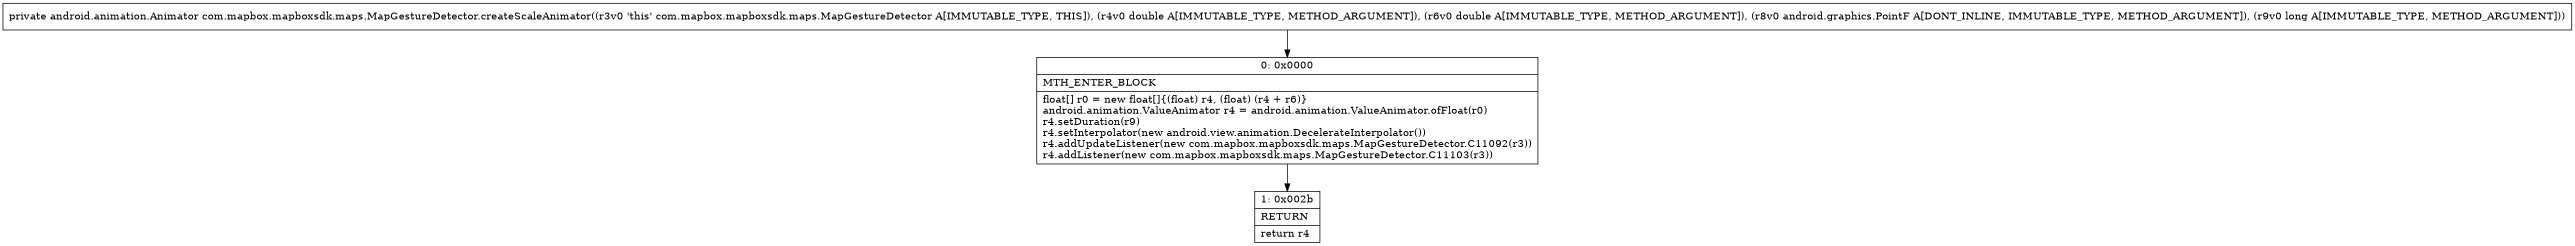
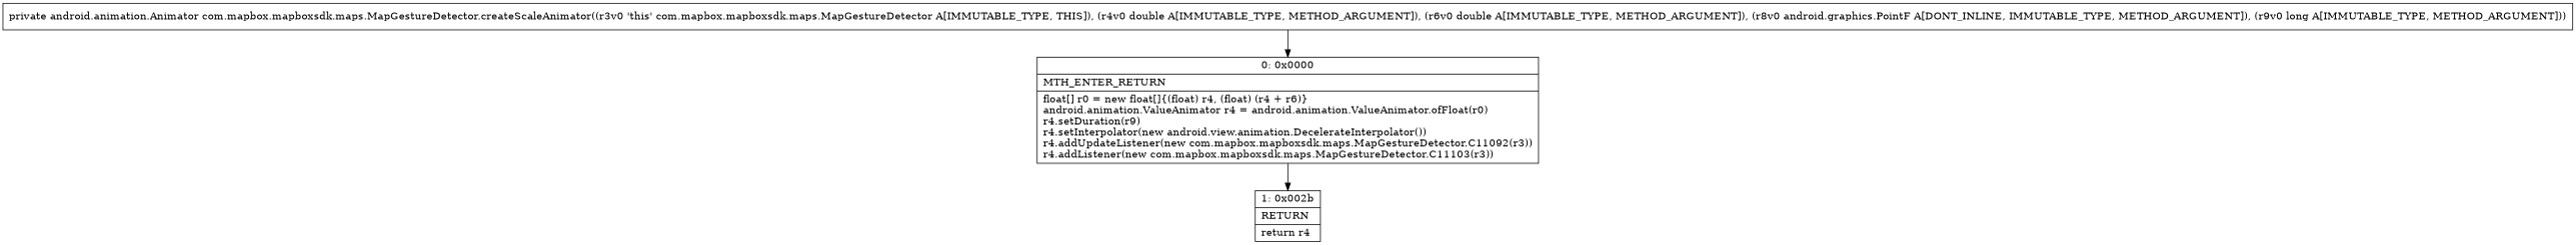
  digraph {
    node [shape=record]
-   n1 [label="{0\:\ 0x0000|MTH_ENTER_BLOCK\l|float[] r0 = new float[]\{(float) r4, (float) (r4 + r6)\}\landroid.animation.ValueAnimator r4 = android.animation.ValueAnimator.ofFloat(r0)\lr4.setDuration(r9)\lr4.setInterpolator(new android.view.animation.DecelerateInterpolator())\lr4.addUpdateListener(new com.mapbox.mapboxsdk.maps.MapGestureDetector.C11092(r3))\lr4.addListener(new com.mapbox.mapboxsdk.maps.MapGestureDetector.C11103(r3))\l}"]
+   n1 [label="{0\:\ 0x0000|MTH_ENTER_RETURN\l|float[] r0 = new float[]\{(float) r4, (float) (r4 + r6)\}\landroid.animation.ValueAnimator r4 = android.animation.ValueAnimator.ofFloat(r0)\lr4.setDuration(r9)\lr4.setInterpolator(new android.view.animation.DecelerateInterpolator())\lr4.addUpdateListener(new com.mapbox.mapboxsdk.maps.MapGestureDetector.C11092(r3))\lr4.addListener(new com.mapbox.mapboxsdk.maps.MapGestureDetector.C11103(r3))\l}"]
    n2 [label="{1\:\ 0x002b|RETURN\l|return r4\l}"]
    n3 [label="{private android.animation.Animator com.mapbox.mapboxsdk.maps.MapGestureDetector.createScaleAnimator((r3v0 'this' com.mapbox.mapboxsdk.maps.MapGestureDetector A[IMMUTABLE_TYPE, THIS]), (r4v0 double A[IMMUTABLE_TYPE, METHOD_ARGUMENT]), (r6v0 double A[IMMUTABLE_TYPE, METHOD_ARGUMENT]), (r8v0 android.graphics.PointF A[DONT_INLINE, IMMUTABLE_TYPE, METHOD_ARGUMENT]), (r9v0 long A[IMMUTABLE_TYPE, METHOD_ARGUMENT])) }"]
    n1 -> n2
    n3 -> n1
  }
